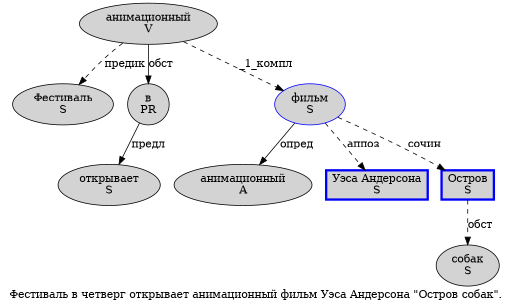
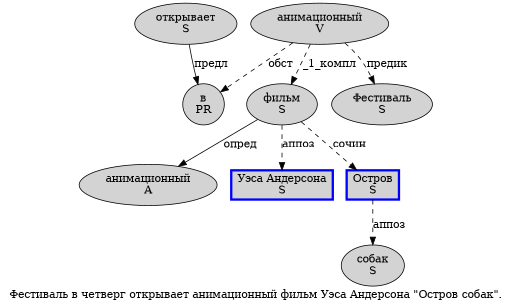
  digraph {
    label="Фестиваль в четверг открывает анимационный фильм Уэса Андерсона \"Остров собак\"."
    node [fillcolor=lightgray penwidth=1 shape=ellipse style=filled]
    edge [style=dashed]
    n1 [label="Фестиваль\nS"]
    n2 [label="в\nPR"]
    n3 [label="открывает\nS"]
    n4 [label="анимационный\nV"]
-   n5 [label="фильм\nS" color=blue]
+   n5 [label="фильм\nS"]
    n6 [label="анимационный\nA"]
    n7 [color=blue label="Уэса Андерсона\nS" penwidth=3 shape=box]
    n8 [color=blue label="Остров\nS" penwidth=3 shape=box]
    n9 [label="собак\nS"]
-   n2 -> n3 [label="предл" style=solid]
+   n3 -> n2 [label="предл" style=solid]
    n4 -> n1 [label="предик"]
-   n4 -> n2 [label="обст" style=solid]
+   n4 -> n2 [label="обст"]
    n4 -> n5 [label="_1_компл"]
    n5 -> n6 [label="опред" style=solid]
    n5 -> n7 [label="аппоз"]
    n5 -> n8 [label="сочин"]
-   n8 -> n9 [label="обст"]
+   n8 -> n9 [label="аппоз"]
  }
